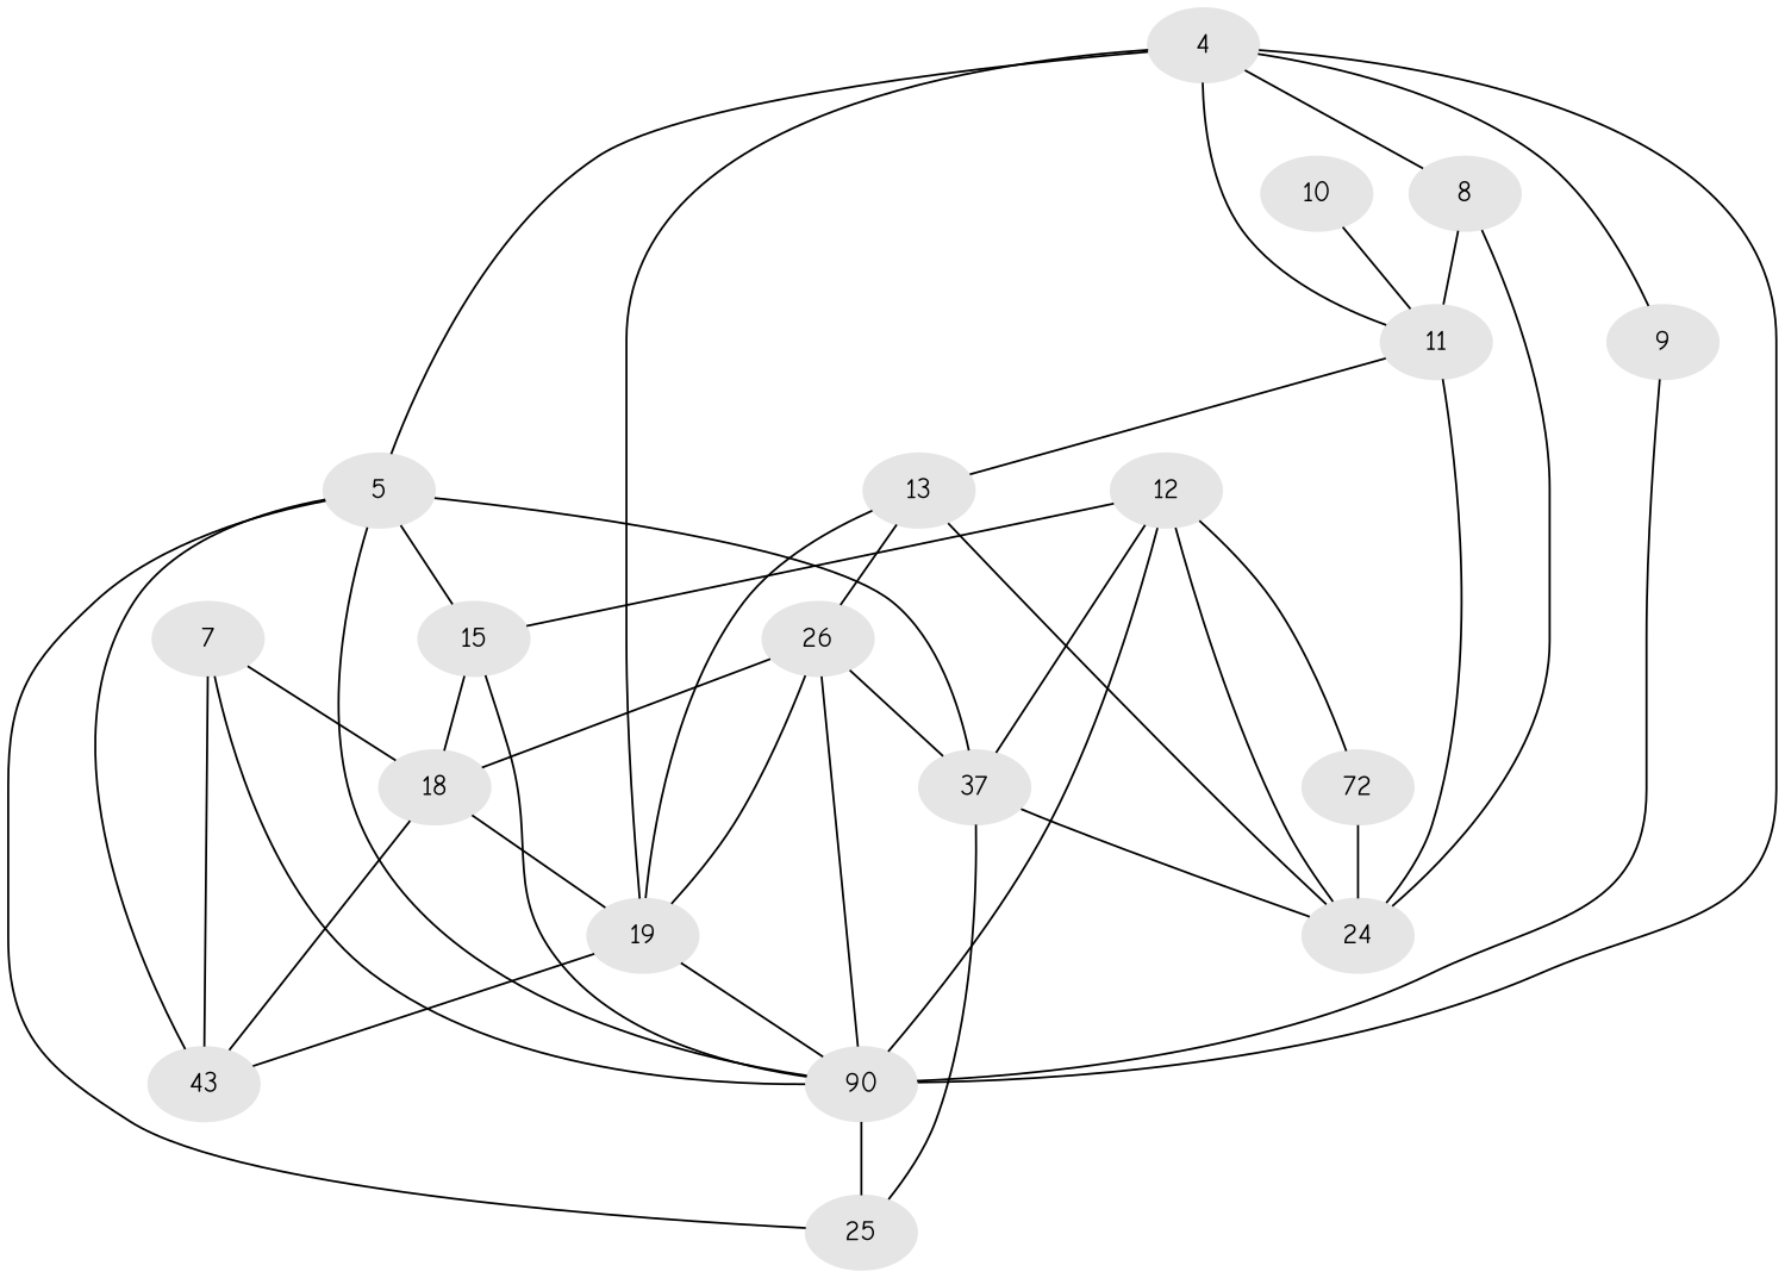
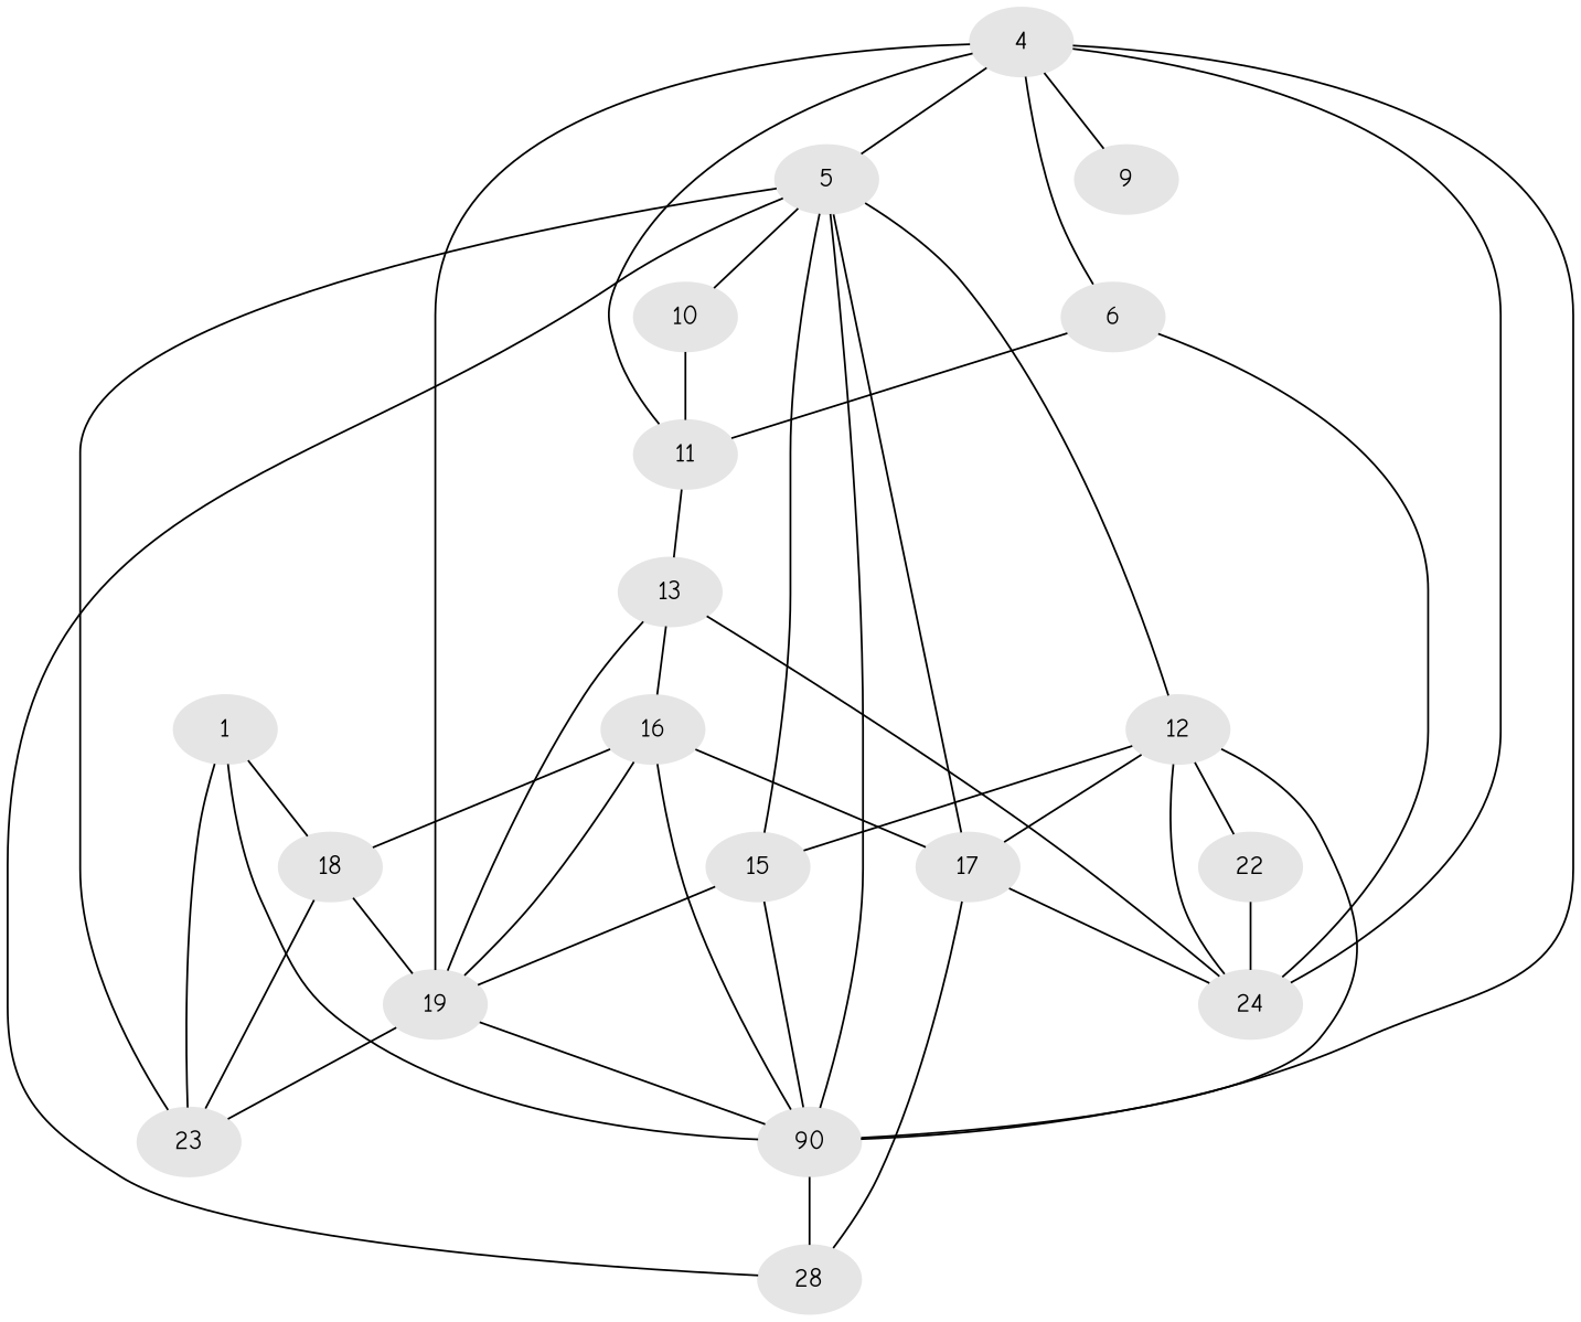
  graph {
    fontname="Comic Neue"
    node [color=gray90 fontname="Comic Neue" style=filled]
    edge [fontname="Comic Neue" weight=1.0]
-   1 [label=7]
+   1
    18
    n3 [label=90]
-   23 [label=43]
+   23
    19
-   25
+   25 [label=28]
    4
    5
-   8
+   8 [label=6]
    9
    11
    24
    10
    12
    15
-   17 [label=37]
+   17
    13
-   22 [label=72]
-   16 [label=26]
+   22
+   16
    1 -- 18
    1 -- n3
    1 -- 23
    18 -- 23
    18 -- 19 [weight=3.0]
    n3 -- 25
    19 -- n3
    19 -- 23 [weight=2.0]
    4 -- n3 [weight=2.0]
    4 -- 19 [weight=3.0]
    4 -- 5 [weight=2.0]
    4 -- 8 [weight=2.0]
    4 -- 9
    4 -- 11
-   11 -- 24 [weight=2.0]
+   4 -- 24 [weight=2.0]
    5 -- n3
    5 -- 23 [weight=2.0]
    5 -- 25
+   5 -- 10
+   5 -- 12
    5 -- 15
    5 -- 17
    8 -- 11 [weight=2.0]
    8 -- 24 [weight=2.0]
-   9 -- n3
    11 -- 13
    10 -- 11
    12 -- n3
    12 -- 24
    12 -- 15
    12 -- 17
    12 -- 22
-   15 -- 18
+   15 -- 19
    15 -- n3
    17 -- 25
    17 -- 24 [weight=2.0]
    13 -- 19
    13 -- 24
    13 -- 16
    22 -- 24
    16 -- 18
    16 -- n3
    16 -- 19
    16 -- 17
  }
